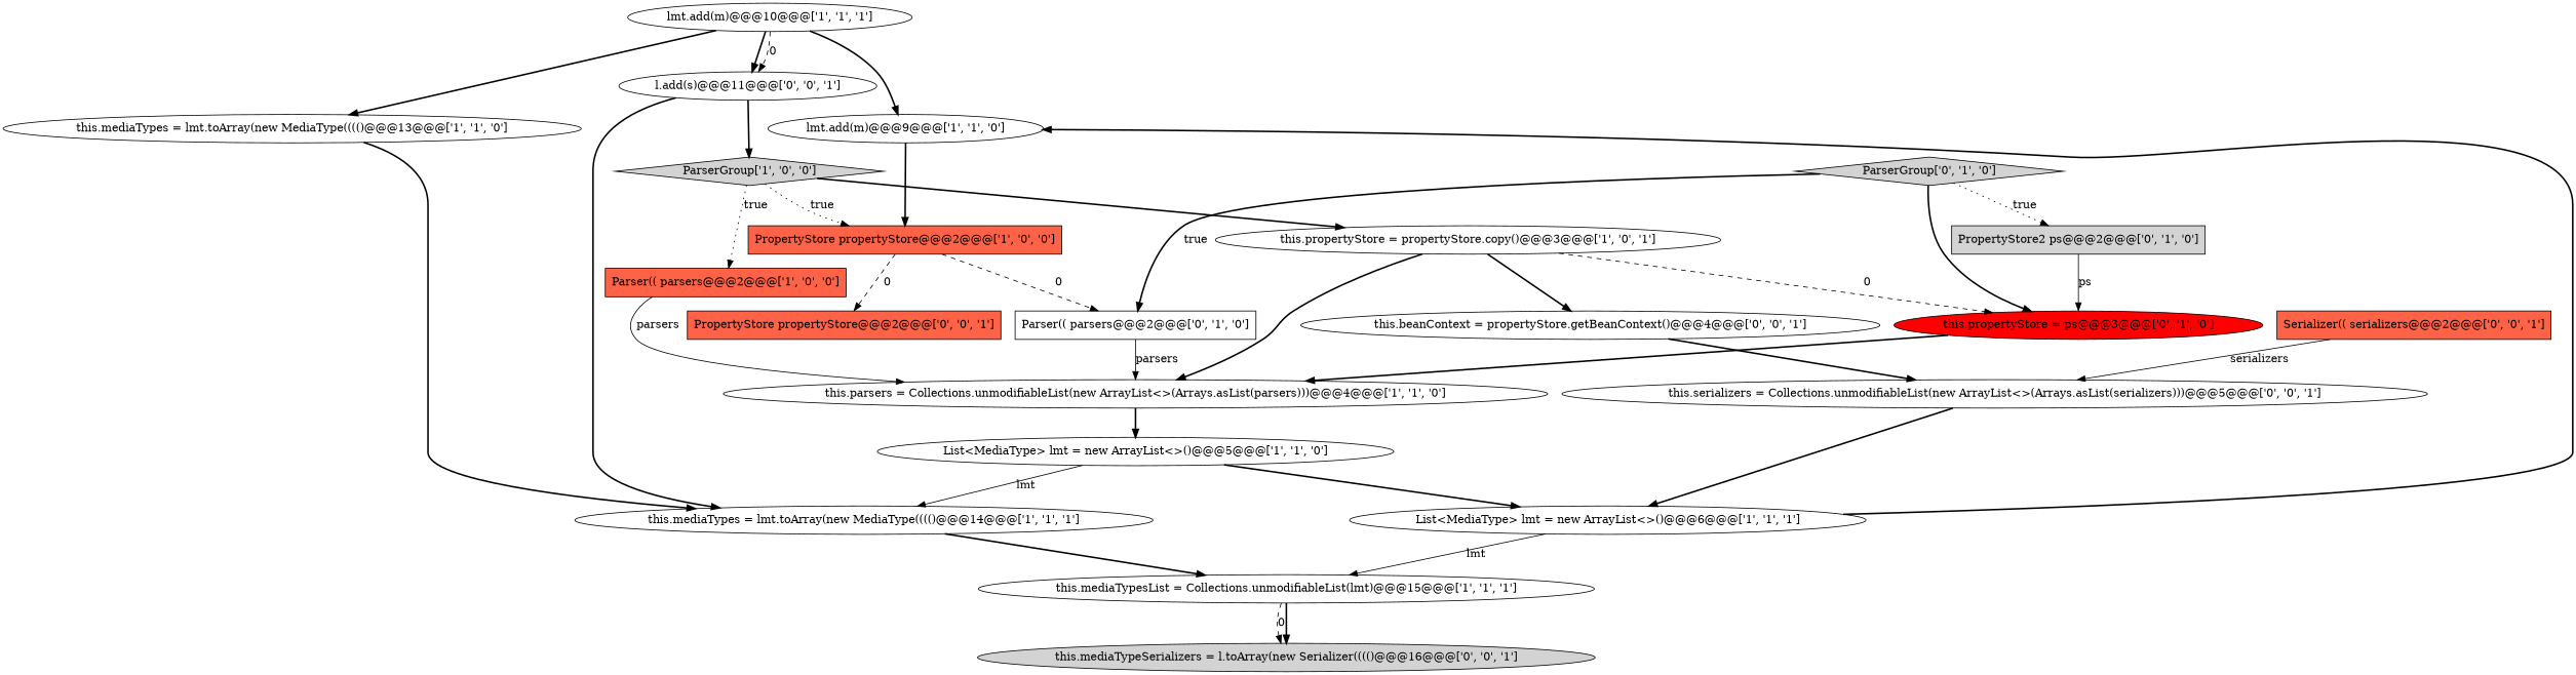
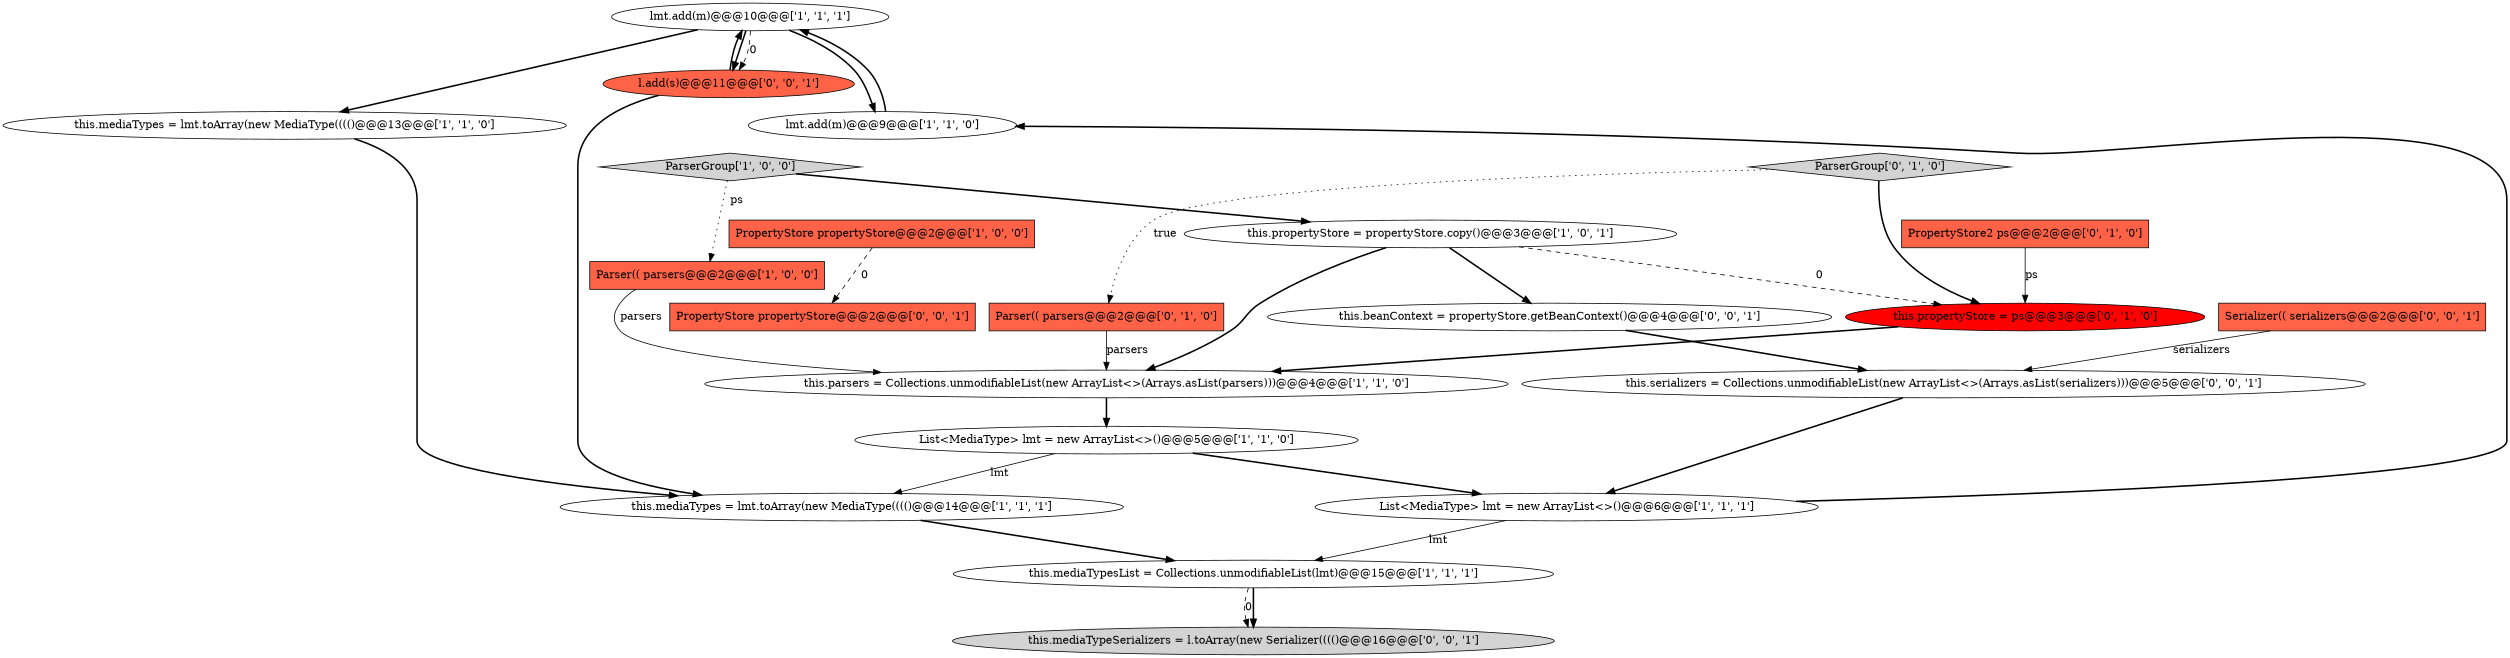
  digraph {
    node [fillcolor=white shape=ellipse style=filled]
    edge [style=bold]
    n1 [label="lmt.add(m)@@@10@@@['1', '1', '1']"]
    n2 [label="this.mediaTypes = lmt.toArray(new MediaType(((()@@@13@@@['1', '1', '0']"]
    n3 [label="lmt.add(m)@@@9@@@['1', '1', '0']"]
-   n4 [label="l.add(s)@@@11@@@['0', '0', '1']"]
+   n4 [fillcolor=tomato label="l.add(s)@@@11@@@['0', '0', '1']"]
    n5 [label="this.mediaTypes = lmt.toArray(new MediaType(((()@@@14@@@['1', '1', '1']"]
    n6 [fillcolor=tomato label="PropertyStore propertyStore@@@2@@@['1', '0', '0']" shape=box]
-   n7 [label="Parser(( parsers@@@2@@@['0', '1', '0']" shape=box]
+   n7 [fillcolor=tomato label="Parser(( parsers@@@2@@@['0', '1', '0']" shape=box]
    n8 [fillcolor=tomato label="PropertyStore propertyStore@@@2@@@['0', '0', '1']" shape=box]
    n9 [label="this.parsers = Collections.unmodifiableList(new ArrayList<>(Arrays.asList(parsers)))@@@4@@@['1', '1', '0']"]
    n10 [label="this.beanContext = propertyStore.getBeanContext()@@@4@@@['0', '0', '1']"]
    n11 [label="this.serializers = Collections.unmodifiableList(new ArrayList<>(Arrays.asList(serializers)))@@@5@@@['0', '0', '1']"]
    n12 [label="List<MediaType> lmt = new ArrayList<>()@@@6@@@['1', '1', '1']"]
    n13 [label="this.propertyStore = propertyStore.copy()@@@3@@@['1', '0', '1']"]
    n14 [fillcolor=red label="this.propertyStore = ps@@@3@@@['0', '1', '0']"]
    n15 [label="List<MediaType> lmt = new ArrayList<>()@@@5@@@['1', '1', '0']"]
    n16 [label="this.mediaTypesList = Collections.unmodifiableList(lmt)@@@15@@@['1', '1', '1']"]
    n17 [fillcolor=lightgray label="this.mediaTypeSerializers = l.toArray(new Serializer(((()@@@16@@@['0', '0', '1']"]
    n18 [fillcolor=lightgray label="ParserGroup['0', '1', '0']" shape=diamond]
-   n19 [fillcolor=lightgray label="PropertyStore2 ps@@@2@@@['0', '1', '0']" shape=box]
+   n19 [fillcolor=tomato label="PropertyStore2 ps@@@2@@@['0', '1', '0']" shape=box]
    n20 [fillcolor=tomato label="Serializer(( serializers@@@2@@@['0', '0', '1']" shape=box]
    n21 [fillcolor=tomato label="Parser(( parsers@@@2@@@['1', '0', '0']" shape=box]
    n22 [fillcolor=lightgray label="ParserGroup['1', '0', '0']" shape=diamond]
    n1 -> n2
    n1 -> n3
    n1 -> n4
    n1 -> n4 [label=0 style=dashed]
    n2 -> n5
-   n3 -> n6
-   n4 -> n22
+   n3 -> n1
+   n4 -> n1
    n4 -> n5
    n5 -> n16
-   n6 -> n7 [label=0 style=dashed]
    n6 -> n8 [label=0 style=dashed]
    n7 -> n9 [label=parsers style=solid]
    n9 -> n15
    n10 -> n11
    n11 -> n12
    n12 -> n3
    n12 -> n16 [label=lmt style=solid]
    n13 -> n9
    n13 -> n10
    n13 -> n14 [label=0 style=dashed]
    n14 -> n9
    n15 -> n5 [label=lmt style=solid]
    n15 -> n12
    n16 -> n17 [label=0 style=dashed]
    n16 -> n17
-   n18 -> n7 [label=true]
+   n18 -> n7 [label=true style=dotted]
    n18 -> n14
-   n18 -> n19 [label=true style=dotted]
    n19 -> n14 [label=ps style=solid]
    n20 -> n11 [label=serializers style=solid]
    n21 -> n9 [label=parsers style=solid]
-   n22 -> n6 [label=true style=dotted]
    n22 -> n13
-   n22 -> n21 [label=true style=dotted]
+   n22 -> n21 [label=ps style=dotted]
  }
